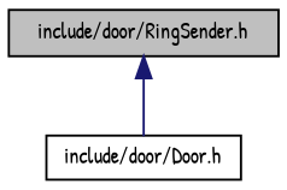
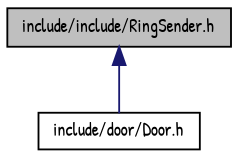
  digraph {
    fontname="Patrick Hand"
    node [color=black fontname="Patrick Hand" fontsize=10 shape=record style=filled]
-   n1 [fillcolor=grey75 fontcolor=black height=0.2 label="include/door/RingSender.h" width=0.4]
+   n1 [fillcolor=grey75 fontcolor=black height=0.2 label="include/include/RingSender.h" width=0.4]
    n2 [fillcolor=white height=0.2 label="include/door/Door.h" width=0.4]
    n1 -> n2 [color=midnightblue dir=back fontname="Patrick Hand" fontsize=10 labelfontname=Helvetica labelfontsize=10 style=solid]
  }
